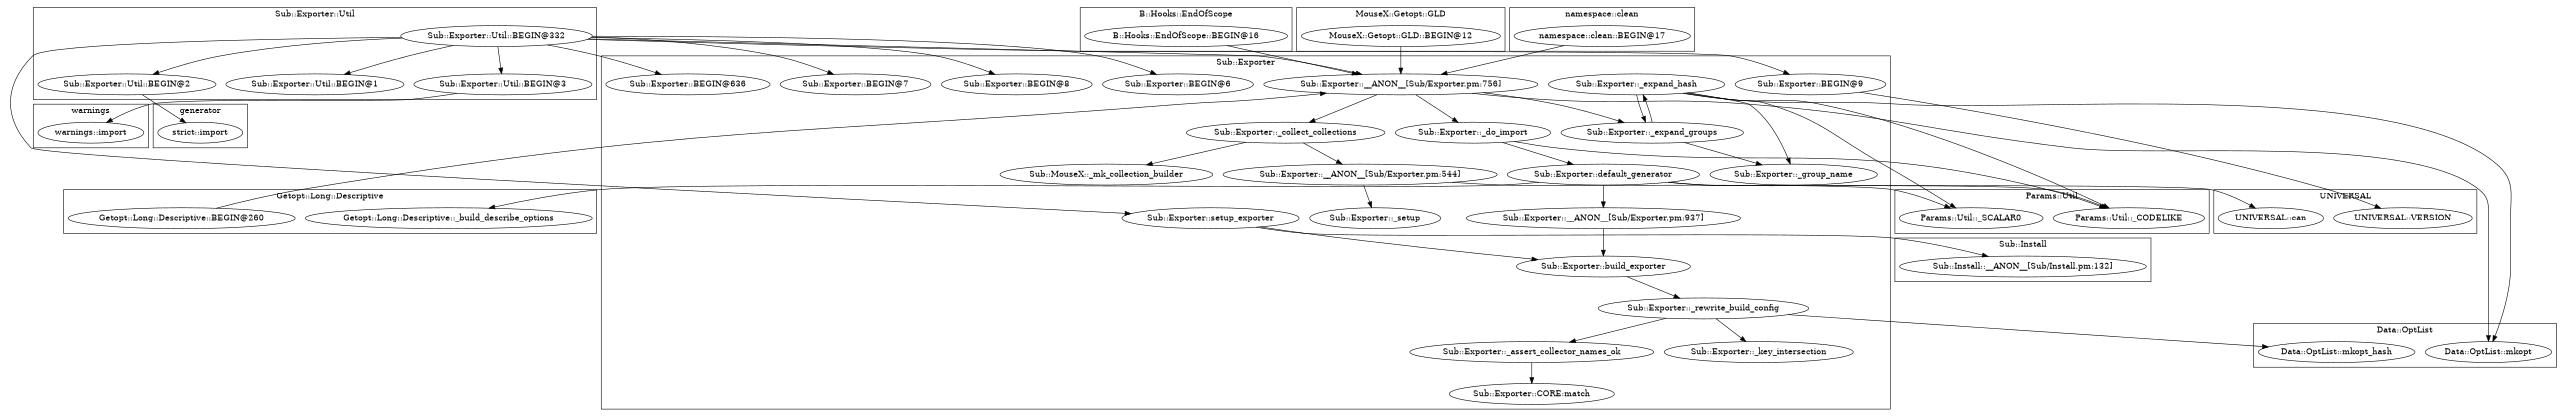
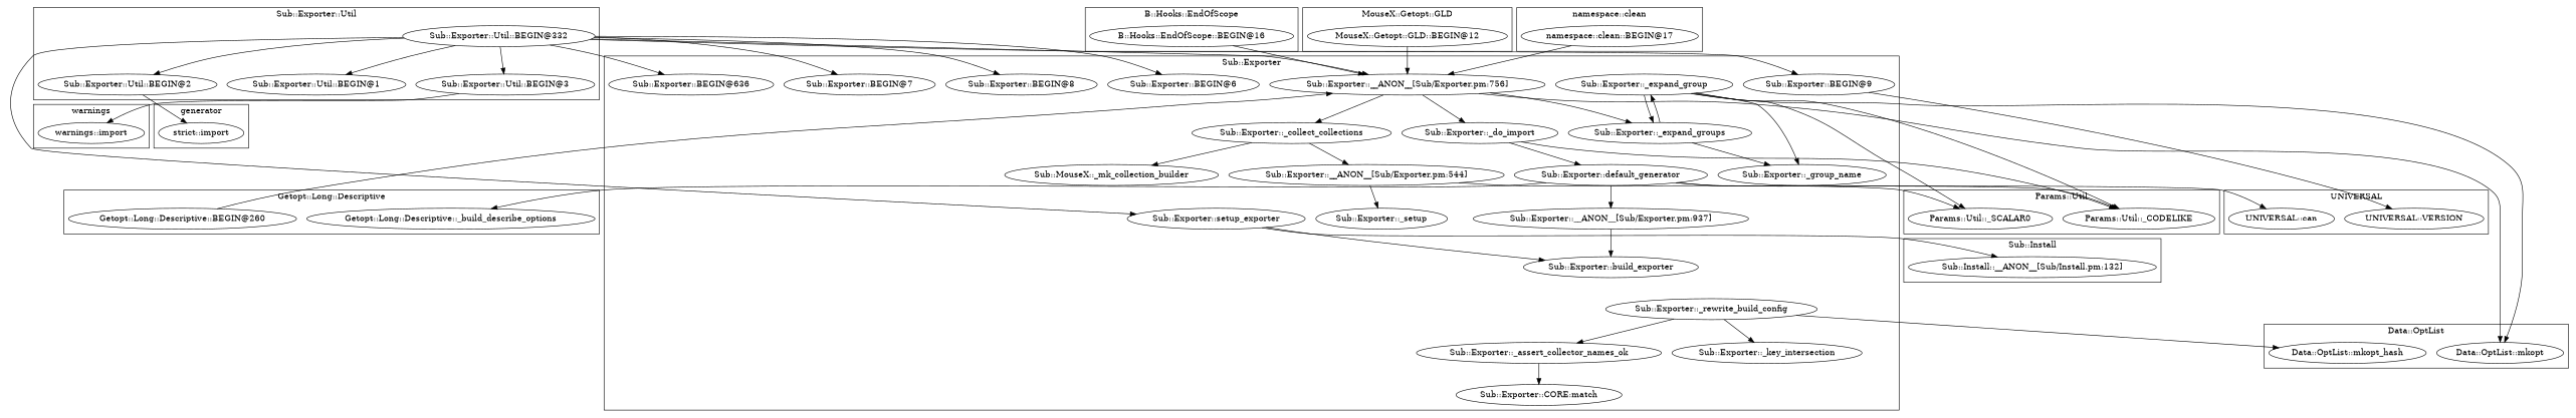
  digraph {
-   "Sub::Exporter::_expand_group" [label="Sub::Exporter::_expand_hash"]
+   "Sub::Exporter::_expand_group"
    "Sub::Exporter::__ANON__[Sub/Exporter.pm:756]"
    "Sub::Exporter::__ANON__[Sub/Exporter.pm:544]"
    "Sub::Exporter::BEGIN@6"
    "Sub::Exporter::_collect_collections"
    "Sub::Exporter::default_generator"
    "Sub::Exporter::build_exporter"
    "Sub::Exporter::BEGIN@8"
    "Sub::Exporter::BEGIN@9"
    "Sub::Exporter::_do_import"
    "Sub::Exporter::__ANON__[Sub/Exporter.pm:937]"
    "Sub::Exporter::_expand_groups"
    "Sub::Exporter::_assert_collector_names_ok"
    "Sub::Exporter::setup_exporter"
    "Sub::Exporter::_key_intersection"
    "Sub::Exporter::CORE:match"
    "Sub::Exporter::_rewrite_build_config"
    n18 [label="Sub::MouseX::_mk_collection_builder"]
    "Sub::Exporter::BEGIN@7"
    "Sub::Exporter::_group_name"
    "Sub::Exporter::_setup"
    "Sub::Exporter::BEGIN@636"
    "warnings::import"
    "Data::OptList::mkopt_hash"
    "Data::OptList::mkopt"
    "strict::import"
    "Params::Util::_SCALAR0"
    "Params::Util::_CODELIKE"
    "B::Hooks::EndOfScope::BEGIN@16"
    "Sub::Install::__ANON__[Sub/Install.pm:132]"
    "MouseX::Getopt::GLD::BEGIN@12"
    "UNIVERSAL::VERSION"
    "UNIVERSAL::can"
    "Getopt::Long::Descriptive::_build_describe_options"
    "Getopt::Long::Descriptive::BEGIN@260"
    "namespace::clean::BEGIN@17"
    "Sub::Exporter::Util::BEGIN@3"
    "Sub::Exporter::Util::BEGIN@2"
    "Sub::Exporter::Util::BEGIN@332"
    "Sub::Exporter::Util::BEGIN@1"
    subgraph cluster_1 {
      label="Sub::Exporter"
      "Sub::Exporter::_expand_group"
      "Sub::Exporter::__ANON__[Sub/Exporter.pm:756]"
      "Sub::Exporter::__ANON__[Sub/Exporter.pm:544]"
      "Sub::Exporter::BEGIN@6"
      "Sub::Exporter::_collect_collections"
      "Sub::Exporter::default_generator"
      "Sub::Exporter::build_exporter"
      "Sub::Exporter::BEGIN@8"
      "Sub::Exporter::BEGIN@9"
      "Sub::Exporter::_do_import"
      "Sub::Exporter::__ANON__[Sub/Exporter.pm:937]"
      "Sub::Exporter::_expand_groups"
      "Sub::Exporter::_assert_collector_names_ok"
      "Sub::Exporter::setup_exporter"
      "Sub::Exporter::_key_intersection"
      "Sub::Exporter::CORE:match"
      "Sub::Exporter::_rewrite_build_config"
      n18
      "Sub::Exporter::BEGIN@7"
      "Sub::Exporter::_group_name"
      "Sub::Exporter::_setup"
      "Sub::Exporter::BEGIN@636"
    }
    subgraph cluster_2 {
      label=warnings
      "warnings::import"
    }
    subgraph cluster_3 {
      label="Data::OptList"
      "Data::OptList::mkopt_hash"
      "Data::OptList::mkopt"
    }
    subgraph cluster_4 {
      label=generator
      "strict::import"
    }
    subgraph cluster_5 {
      label="Params::Util"
      "Params::Util::_SCALAR0"
      "Params::Util::_CODELIKE"
    }
    subgraph cluster_6 {
      label="B::Hooks::EndOfScope"
      "B::Hooks::EndOfScope::BEGIN@16"
    }
    subgraph cluster_7 {
      label="Sub::Install"
      "Sub::Install::__ANON__[Sub/Install.pm:132]"
    }
    subgraph cluster_8 {
      label="MouseX::Getopt::GLD"
      "MouseX::Getopt::GLD::BEGIN@12"
    }
    subgraph cluster_9 {
      label=UNIVERSAL
      "UNIVERSAL::VERSION"
      "UNIVERSAL::can"
    }
    subgraph cluster_10 {
      label="Getopt::Long::Descriptive"
      "Getopt::Long::Descriptive::_build_describe_options"
      "Getopt::Long::Descriptive::BEGIN@260"
    }
    subgraph cluster_11 {
      label="namespace::clean"
      "namespace::clean::BEGIN@17"
    }
    subgraph cluster_12 {
      label="Sub::Exporter::Util"
      "Sub::Exporter::Util::BEGIN@3"
      "Sub::Exporter::Util::BEGIN@2"
      "Sub::Exporter::Util::BEGIN@332"
      "Sub::Exporter::Util::BEGIN@1"
    }
    "Sub::Exporter::_expand_group" -> "Sub::Exporter::_expand_groups"
    "Sub::Exporter::_expand_group" -> "Sub::Exporter::_group_name"
    "Sub::Exporter::_expand_group" -> "Data::OptList::mkopt"
    "Sub::Exporter::_expand_group" -> "Params::Util::_SCALAR0"
    "Sub::Exporter::_expand_group" -> "Params::Util::_CODELIKE"
    "Sub::Exporter::__ANON__[Sub/Exporter.pm:756]" -> "Sub::Exporter::_collect_collections"
    "Sub::Exporter::__ANON__[Sub/Exporter.pm:756]" -> "Sub::Exporter::_do_import"
    "Sub::Exporter::__ANON__[Sub/Exporter.pm:756]" -> "Sub::Exporter::_expand_groups"
    "Sub::Exporter::__ANON__[Sub/Exporter.pm:756]" -> "Data::OptList::mkopt"
    "Sub::Exporter::__ANON__[Sub/Exporter.pm:544]" -> "Sub::Exporter::_setup"
    "Sub::Exporter::__ANON__[Sub/Exporter.pm:544]" -> "Params::Util::_SCALAR0"
    "Sub::Exporter::_collect_collections" -> "Sub::Exporter::__ANON__[Sub/Exporter.pm:544]"
    "Sub::Exporter::_collect_collections" -> n18
    "Sub::Exporter::default_generator" -> "Sub::Exporter::__ANON__[Sub/Exporter.pm:937]"
    "Sub::Exporter::default_generator" -> "Params::Util::_CODELIKE"
    "Sub::Exporter::default_generator" -> "UNIVERSAL::can"
    "Sub::Exporter::default_generator" -> "Getopt::Long::Descriptive::_build_describe_options"
-   "Sub::Exporter::build_exporter" -> "Sub::Exporter::_rewrite_build_config"
    "Sub::Exporter::BEGIN@9" -> "UNIVERSAL::VERSION"
    "Sub::Exporter::_do_import" -> "Sub::Exporter::default_generator"
    "Sub::Exporter::_do_import" -> "Params::Util::_CODELIKE"
    "Sub::Exporter::__ANON__[Sub/Exporter.pm:937]" -> "Sub::Exporter::build_exporter"
    "Sub::Exporter::_expand_groups" -> "Sub::Exporter::_expand_group"
    "Sub::Exporter::_expand_groups" -> "Sub::Exporter::_group_name"
    "Sub::Exporter::_assert_collector_names_ok" -> "Sub::Exporter::CORE:match"
    "Sub::Exporter::setup_exporter" -> "Sub::Exporter::build_exporter"
    "Sub::Exporter::setup_exporter" -> "Sub::Install::__ANON__[Sub/Install.pm:132]"
    "Sub::Exporter::_rewrite_build_config" -> "Sub::Exporter::_assert_collector_names_ok"
    "Sub::Exporter::_rewrite_build_config" -> "Sub::Exporter::_key_intersection"
    "Sub::Exporter::_rewrite_build_config" -> "Data::OptList::mkopt_hash"
    "B::Hooks::EndOfScope::BEGIN@16" -> "Sub::Exporter::__ANON__[Sub/Exporter.pm:756]"
    "MouseX::Getopt::GLD::BEGIN@12" -> "Sub::Exporter::__ANON__[Sub/Exporter.pm:756]"
    "Getopt::Long::Descriptive::BEGIN@260" -> "Sub::Exporter::__ANON__[Sub/Exporter.pm:756]"
    "namespace::clean::BEGIN@17" -> "Sub::Exporter::__ANON__[Sub/Exporter.pm:756]"
    "Sub::Exporter::Util::BEGIN@3" -> "warnings::import"
    "Sub::Exporter::Util::BEGIN@2" -> "strict::import"
    "Sub::Exporter::Util::BEGIN@332" -> "Sub::Exporter::__ANON__[Sub/Exporter.pm:756]"
    "Sub::Exporter::Util::BEGIN@332" -> "Sub::Exporter::BEGIN@6"
    "Sub::Exporter::Util::BEGIN@332" -> "Sub::Exporter::BEGIN@8"
    "Sub::Exporter::Util::BEGIN@332" -> "Sub::Exporter::BEGIN@9"
    "Sub::Exporter::Util::BEGIN@332" -> "Sub::Exporter::setup_exporter"
    "Sub::Exporter::Util::BEGIN@332" -> "Sub::Exporter::BEGIN@7"
    "Sub::Exporter::Util::BEGIN@332" -> "Sub::Exporter::BEGIN@636"
    "Sub::Exporter::Util::BEGIN@332" -> "Sub::Exporter::Util::BEGIN@3"
    "Sub::Exporter::Util::BEGIN@332" -> "Sub::Exporter::Util::BEGIN@2"
    "Sub::Exporter::Util::BEGIN@332" -> "Sub::Exporter::Util::BEGIN@1"
  }
